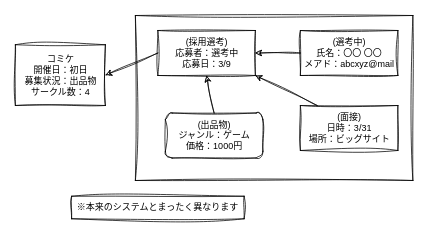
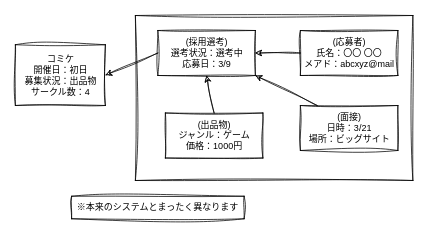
  <mxCell id="0" />
  <mxCell id="1" parent="0" />
  <mxCell id="2" value="コミケ&lt;br&gt;開催日：初日&lt;br&gt;募集状況：出品物&lt;br&gt;サークル数：4" style="html=1;strokeColor=#000000;fontColor=#000000;fillColor=none;sketch=1;curveFitting=1;jiggle=2;gradientColor=none;" vertex="1" parent="1"><mxGeometry x="20" y="59" width="120" height="81" as="geometry" /></mxCell>
  <mxCell id="3" value="" style="html=1;strokeColor=#000000;fontColor=#000000;fillColor=none;gradientColor=none;sketch=1;curveFitting=1;jiggle=2;" vertex="1" parent="1"><mxGeometry x="180" y="20" width="370" height="220" as="geometry" /></mxCell>
  <mxCell id="4" style="edgeStyle=none;html=1;exitX=0;exitY=0.5;exitDx=0;exitDy=0;entryX=1;entryY=0.5;entryDx=0;entryDy=0;strokeColor=#000000;fontColor=#000000;sketch=1;curveFitting=1;jiggle=2;" edge="1" parent="1" target="2"><mxGeometry relative="1" as="geometry"><mxPoint x="210" y="70" as="sourcePoint" /></mxGeometry></mxCell>
  <mxCell id="5" style="edgeStyle=none;html=1;exitX=0;exitY=0.5;exitDx=0;exitDy=0;strokeColor=#000000;fontColor=#000000;sketch=1;curveFitting=1;jiggle=2;" edge="1" parent="1"><mxGeometry relative="1" as="geometry"><mxPoint x="400" y="70" as="sourcePoint" /><mxPoint x="340" y="70" as="targetPoint" /></mxGeometry></mxCell>
  <mxCell id="6" style="edgeStyle=none;html=1;exitX=0.25;exitY=0;exitDx=0;exitDy=0;entryX=1;entryY=1;entryDx=0;entryDy=0;strokeColor=#000000;fontColor=#000000;sketch=1;curveFitting=1;jiggle=2;" edge="1" parent="1"><mxGeometry relative="1" as="geometry"><mxPoint x="422.5" y="140" as="sourcePoint" /><mxPoint x="340" y="100" as="targetPoint" /></mxGeometry></mxCell>
  <mxCell id="7" style="edgeStyle=none;html=1;exitX=0.5;exitY=0;exitDx=0;exitDy=0;entryX=0.5;entryY=1;entryDx=0;entryDy=0;strokeColor=#000000;fontColor=#000000;sketch=1;curveFitting=1;jiggle=2;" edge="1" parent="1" source="8"><mxGeometry relative="1" as="geometry"><mxPoint x="275" y="100" as="targetPoint" /></mxGeometry></mxCell>
- <mxCell id="8" value="(出品物)&lt;br&gt;ジャンル：ゲーム&lt;br&gt;価格：1000円" style="html=1;strokeColor=#000000;fontColor=#000000;fillColor=none;sketch=1;curveFitting=1;jiggle=2;gradientColor=none;rounded=1;" vertex="1" parent="1"><mxGeometry x="220" y="150" width="130" height="60" as="geometry" /></mxCell>
+ <mxCell id="8" value="(出品物)&lt;br&gt;ジャンル：ゲーム&lt;br&gt;価格：1000円" style="html=1;strokeColor=#000000;fontColor=#000000;fillColor=none;sketch=1;curveFitting=1;jiggle=2;gradientColor=none;" vertex="1" parent="1"><mxGeometry x="220" y="150" width="130" height="60" as="geometry" /></mxCell>
  <mxCell id="9" value="※本来のシステムとまったく異なります" style="text;html=1;strokeColor=#000000;fillColor=none;align=center;verticalAlign=middle;whiteSpace=wrap;rounded=0;fontColor=#000000;sketch=1;curveFitting=1;jiggle=2;" vertex="1" parent="1"><mxGeometry x="95" y="261" width="230" height="30" as="geometry" /></mxCell>
- <mxCell id="10" value="(採用選考)&lt;br&gt;応募者：選考中&lt;br&gt;応募日：3/9" style="html=1;strokeColor=#000000;fontColor=#000000;fillColor=none;sketch=1;curveFitting=1;jiggle=2;gradientColor=none;" vertex="1" parent="1"><mxGeometry x="210" y="40" width="130" height="60" as="geometry" /></mxCell>
- <mxCell id="11" value="(選考中)&lt;br&gt;氏名：〇〇 〇〇&lt;br&gt;メアド：abcxyz@mail" style="html=1;strokeColor=#000000;fontColor=#000000;fillColor=none;sketch=1;curveFitting=1;jiggle=2;gradientColor=none;" vertex="1" parent="1"><mxGeometry x="400" y="40" width="130" height="60" as="geometry" /></mxCell>
- <mxCell id="12" value="(面接)&lt;br&gt;日時：3/31&lt;br&gt;場所：ビッグサイト" style="html=1;strokeColor=#000000;fontColor=#000000;fillColor=none;sketch=1;curveFitting=1;jiggle=2;gradientColor=none;" vertex="1" parent="1"><mxGeometry x="400" y="140" width="130" height="60" as="geometry" /></mxCell>
+ <mxCell id="10" value="(採用選考)&lt;br&gt;選考状況：選考中&lt;br&gt;応募日：3/9" style="html=1;strokeColor=#000000;fontColor=#000000;fillColor=none;sketch=1;curveFitting=1;jiggle=2;gradientColor=none;" vertex="1" parent="1"><mxGeometry x="210" y="40" width="130" height="60" as="geometry" /></mxCell>
+ <mxCell id="11" value="(応募者)&lt;br&gt;氏名：〇〇 〇〇&lt;br&gt;メアド：abcxyz@mail" style="html=1;strokeColor=#000000;fontColor=#000000;fillColor=none;sketch=1;curveFitting=1;jiggle=2;gradientColor=none;" vertex="1" parent="1"><mxGeometry x="400" y="40" width="130" height="60" as="geometry" /></mxCell>
+ <mxCell id="12" value="(面接)&lt;br&gt;日時：3/21&lt;br&gt;場所：ビッグサイト" style="html=1;strokeColor=#000000;fontColor=#000000;fillColor=none;sketch=1;curveFitting=1;jiggle=2;gradientColor=none;" vertex="1" parent="1"><mxGeometry x="400" y="140" width="130" height="60" as="geometry" /></mxCell>
